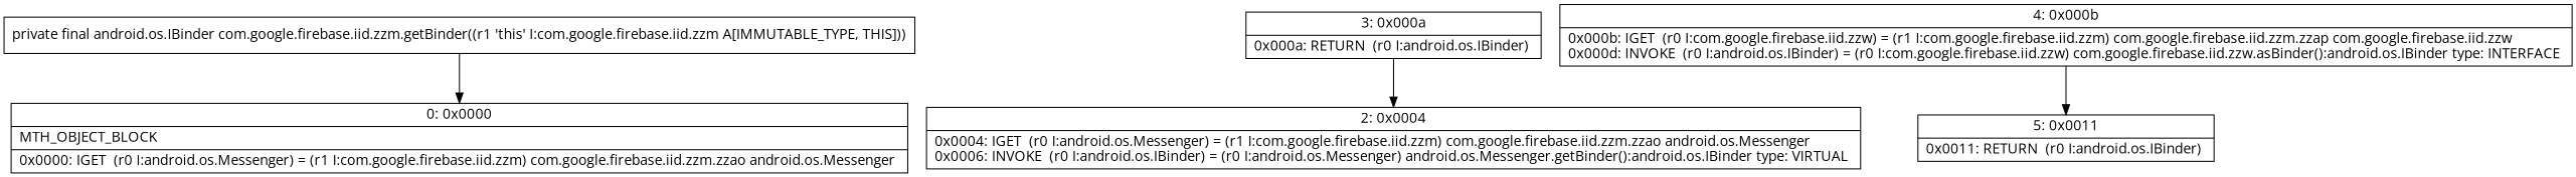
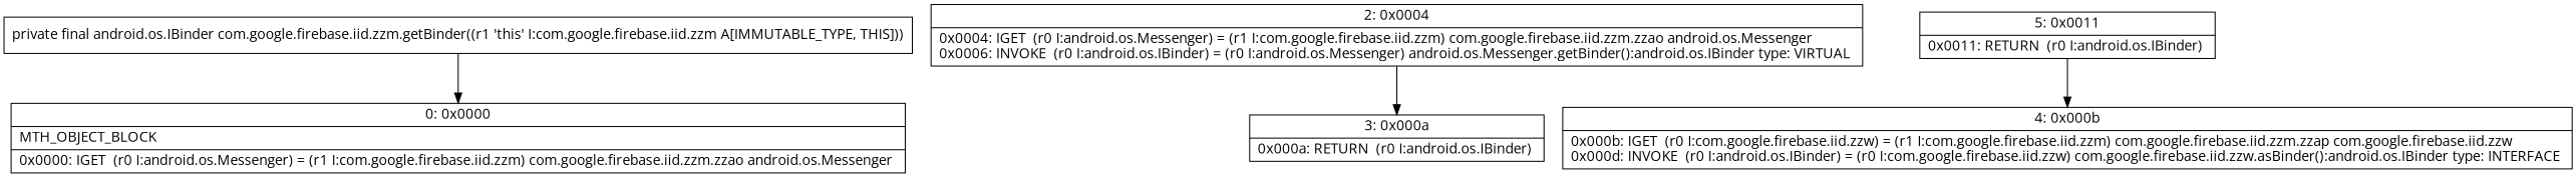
  digraph {
    fontname="Open Sans"
    node [fontname="Open Sans" shape=record]
    edge [fontname="Open Sans"]
    n1 [label="{0\:\ 0x0000|MTH_OBJECT_BLOCK\l|0x0000: IGET  (r0 I:android.os.Messenger) = (r1 I:com.google.firebase.iid.zzm) com.google.firebase.iid.zzm.zzao android.os.Messenger \l}"]
    n2 [label="{2\:\ 0x0004|0x0004: IGET  (r0 I:android.os.Messenger) = (r1 I:com.google.firebase.iid.zzm) com.google.firebase.iid.zzm.zzao android.os.Messenger \l0x0006: INVOKE  (r0 I:android.os.IBinder) = (r0 I:android.os.Messenger) android.os.Messenger.getBinder():android.os.IBinder type: VIRTUAL \l}"]
    n3 [label="{3\:\ 0x000a|0x000a: RETURN  (r0 I:android.os.IBinder) \l}"]
    n4 [label="{4\:\ 0x000b|0x000b: IGET  (r0 I:com.google.firebase.iid.zzw) = (r1 I:com.google.firebase.iid.zzm) com.google.firebase.iid.zzm.zzap com.google.firebase.iid.zzw \l0x000d: INVOKE  (r0 I:android.os.IBinder) = (r0 I:com.google.firebase.iid.zzw) com.google.firebase.iid.zzw.asBinder():android.os.IBinder type: INTERFACE \l}"]
    n5 [label="{5\:\ 0x0011|0x0011: RETURN  (r0 I:android.os.IBinder) \l}"]
    n6 [label="{private final android.os.IBinder com.google.firebase.iid.zzm.getBinder((r1 'this' I:com.google.firebase.iid.zzm A[IMMUTABLE_TYPE, THIS])) }"]
-   n3 -> n2
-   n4 -> n5
+   n2 -> n3
+   n5 -> n4
    n6 -> n1
  }
